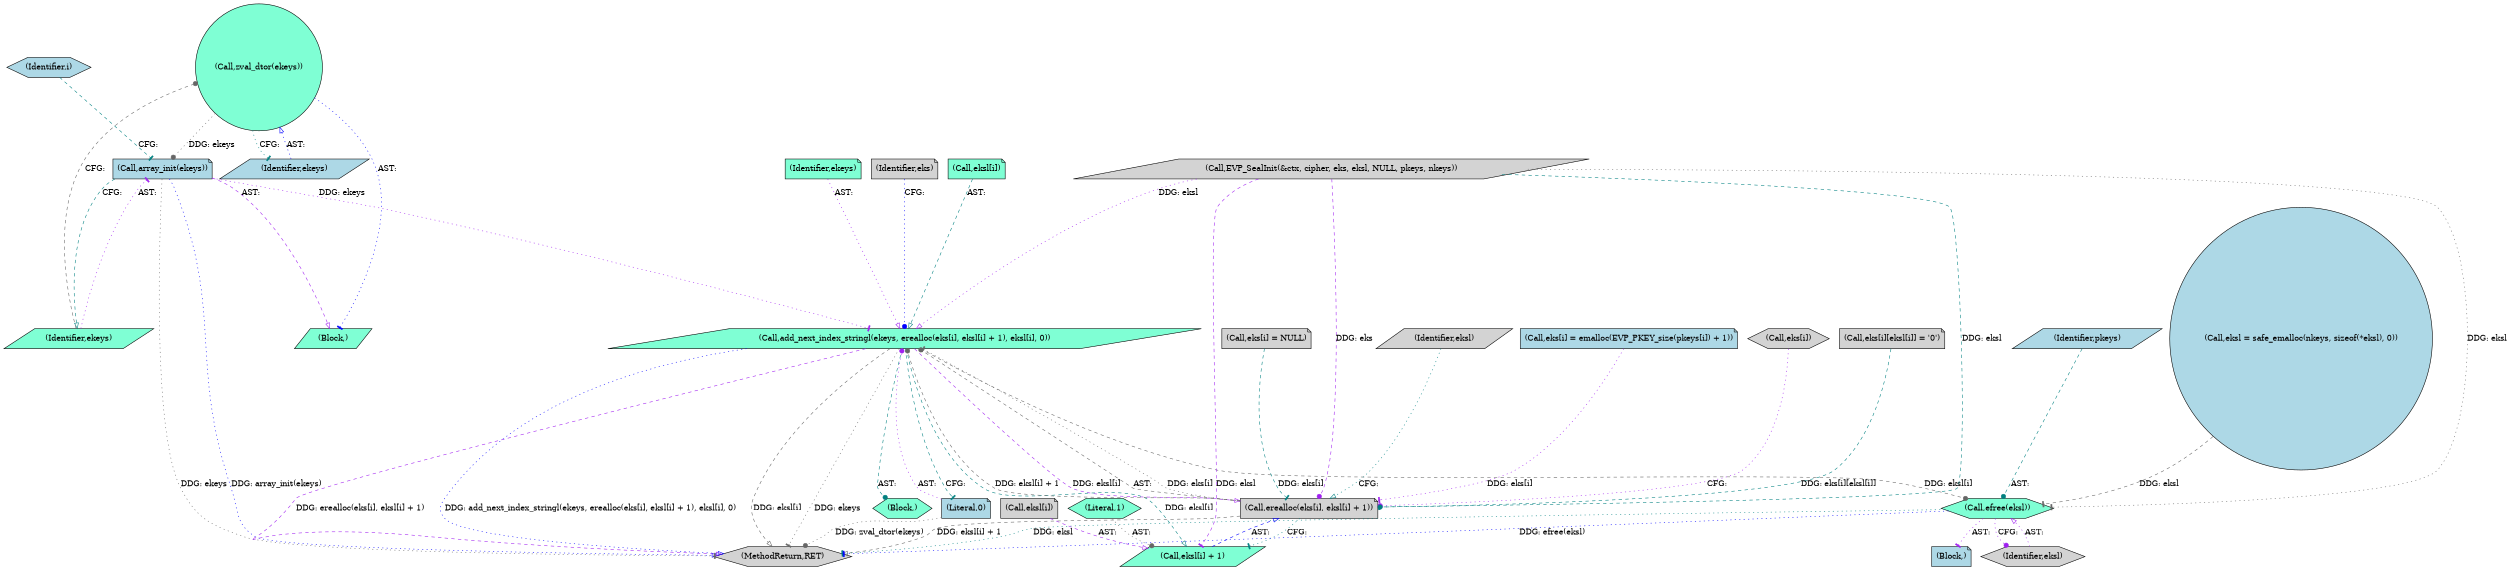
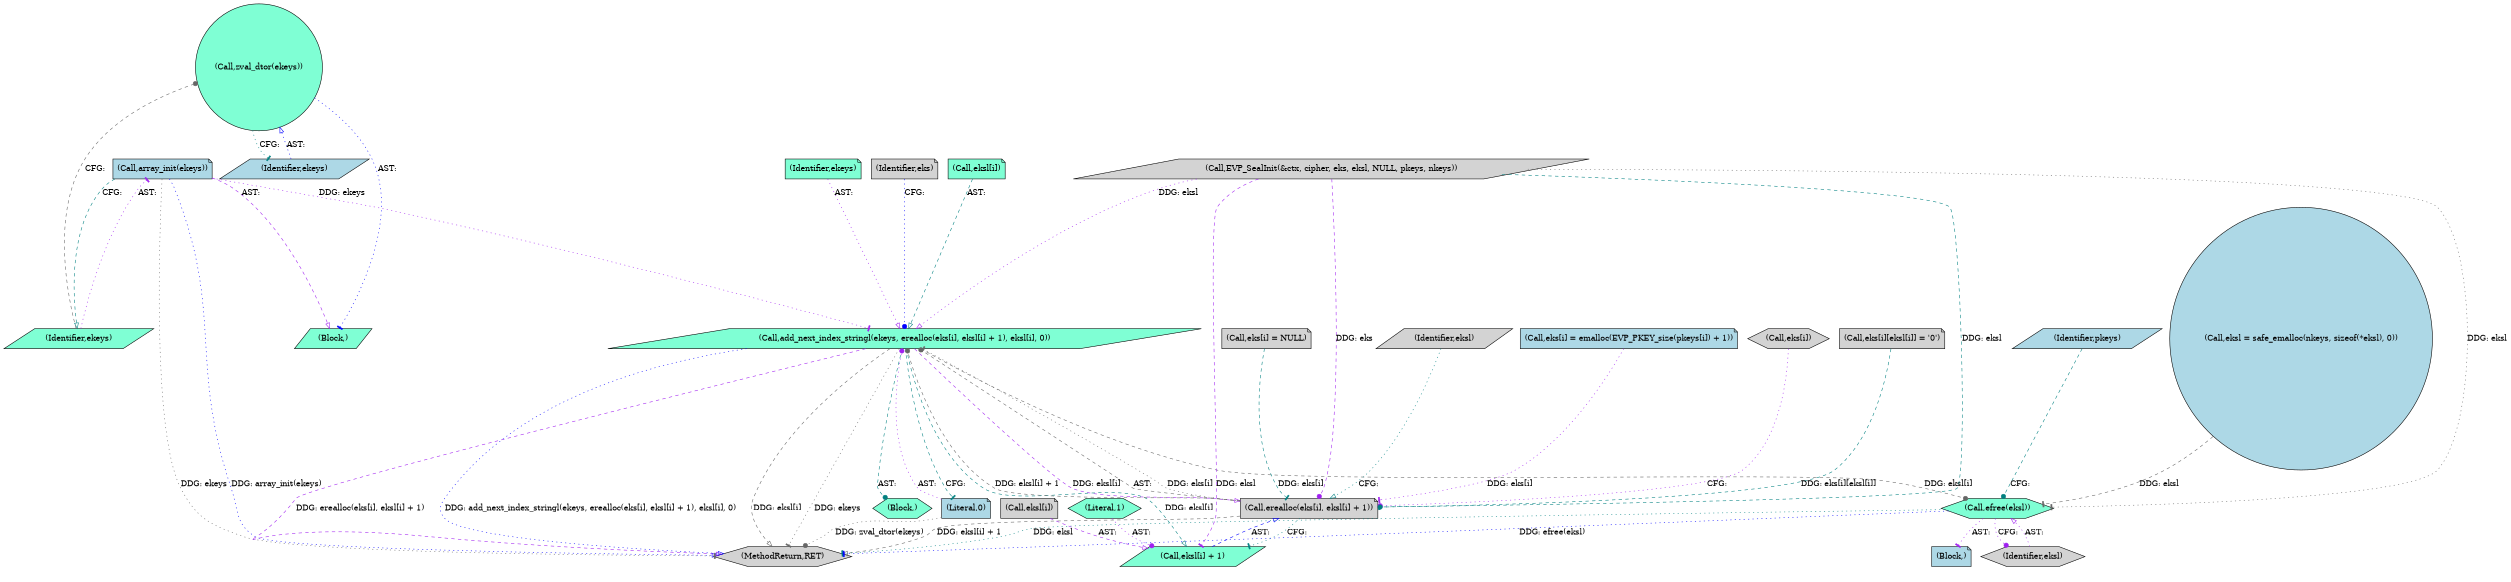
  digraph {
    node [fillcolor=aquamarine shape=note style=filled]
    edge [arrowhead=tee color=purple style=dotted]
    n1 [label="(Call,zval_dtor(ekeys))" shape=circle]
    n2 [fillcolor=lightblue label="(Call,array_init(ekeys))"]
    n3 [label="(Block,)" shape=parallelogram]
    n4 [fillcolor=lightblue label="(Identifier,ekeys)" shape=parallelogram]
    n5 [fillcolor=lightgrey label="(MethodReturn,RET)" shape=hexagon]
    n6 [label="(Call,add_next_index_stringl(ekeys, erealloc(eks[i], eksl[i] + 1), eksl[i], 0))" shape=parallelogram]
    n7 [label="(Identifier,ekeys)" shape=parallelogram]
    n8 [fillcolor=lightgrey label="(Call,erealloc(eks[i], eksl[i] + 1))"]
    n9 [label="(Call,eksl[i] + 1)" shape=parallelogram]
    n10 [label="(Call,efree(eksl))" shape=hexagon]
    n11 [label="(Block,)" shape=hexagon]
    n12 [fillcolor=lightblue label="(Literal,0)"]
    n13 [fillcolor=lightgrey label="(Identifier,eksl)" shape=hexagon]
    n14 [fillcolor=lightblue label="(Block,)"]
    n15 [label="(Literal,1)" shape=hexagon]
    n16 [fillcolor=lightgrey label="(Call,eks[i] = NULL)"]
    n17 [fillcolor=lightgrey label="(Call,EVP_SealInit(&ctx, cipher, eks, eksl, NULL, pkeys, nkeys))" shape=parallelogram]
    n18 [label="(Identifier,ekeys)"]
    n19 [fillcolor=lightgrey label="(Identifier,eks)"]
    n20 [fillcolor=lightgrey label="(Identifier,eksl)" shape=parallelogram]
    n21 [fillcolor=lightblue label="(Call,eks[i] = emalloc(EVP_PKEY_size(pkeys[i]) + 1))"]
    n22 [fillcolor=lightgrey label="(Call,eks[i])" shape=hexagon]
    n23 [fillcolor=lightblue label="(Identifier,pkeys)" shape=parallelogram]
    n24 [fillcolor=lightgrey label="(Call,eks[i][eksl[i]] = '\0')"]
-   n25 [fillcolor=lightblue label="(Identifier,i)" shape=hexagon]
    n26 [label="(Call,eksl[i])"]
    n27 [fillcolor=lightblue label="(Call,eksl = safe_emalloc(nkeys, sizeof(*eksl), 0))" shape=circle]
    n28 [fillcolor=lightgrey label="(Call,eksl[i])"]
-   n1 -> n2 [arrowhead=dot color=gray40 label="DDG: ekeys"]
    n1 -> n3 [color=blue label="AST: "]
    n1 -> n4 [color=teal label="CFG: "]
    n2 -> n3 [arrowhead=onormal label="AST: " style=dashed]
    n2 -> n5 [arrowhead=onormal color=blue label="DDG: array_init(ekeys)"]
    n2 -> n5 [color=gray40 label="DDG: ekeys"]
    n2 -> n6 [label="DDG: ekeys"]
    n2 -> n7 [arrowhead=onormal color=teal label="CFG: " style=dashed]
    n4 -> n1 [arrowhead=onormal color=blue label="AST: "]
    n6 -> n5 [color=gray40 label="DDG: ekeys"]
    n6 -> n5 [arrowhead=onormal label="DDG: erealloc(eks[i], eksl[i] + 1)" style=dashed]
    n6 -> n5 [arrowhead=onormal color=blue label="DDG: add_next_index_stringl(ekeys, erealloc(eks[i], eksl[i] + 1), eksl[i], 0)"]
    n6 -> n5 [arrowhead=onormal color=gray40 label="DDG: eksl[i]" style=dashed]
    n6 -> n8 [arrowhead=onormal label="DDG: eksl[i]" style=dashed]
    n6 -> n9 [arrowhead=onormal color=teal label="DDG: eksl[i]" style=dashed]
    n6 -> n10 [arrowhead=dot color=gray40 label="DDG: eksl[i]" style=dashed]
    n6 -> n11 [arrowhead=dot color=teal label="AST: " style=dashed]
    n6 -> n12 [color=teal label="CFG: " style=dashed]
    n7 -> n1 [arrowhead=dot color=gray40 label="CFG: " style=dashed]
    n7 -> n2 [label="AST: "]
    n8 -> n5 [arrowhead=onormal color=gray40 label="DDG: eksl[i] + 1" style=dashed]
    n8 -> n6 [arrowhead=dot color=gray40 label="AST: " style=dashed]
    n8 -> n6 [color=gray40 label="DDG: eks[i]"]
    n8 -> n6 [arrowhead=dot color=gray40 label="DDG: eksl[i] + 1" style=dashed]
    n8 -> n9 [color=teal label="CFG: "]
    n9 -> n8 [arrowhead=onormal color=blue label="AST: " style=dashed]
    n10 -> n5 [color=teal label="DDG: eksl"]
    n10 -> n5 [color=blue label="DDG: efree(eksl)"]
    n10 -> n13 [arrowhead=dot label="CFG: "]
    n10 -> n14 [label="AST: "]
    n12 -> n5 [arrowhead=dot color=gray40 label="DDG: zval_dtor(ekeys)"]
    n12 -> n6 [arrowhead=dot label="AST: "]
    n13 -> n10 [arrowhead=onormal label="AST: "]
-   n15 -> n9 [arrowhead=dot color=gray40 label="AST: "]
+   n15 -> n9 [arrowhead=dot label="AST: "]
    n16 -> n8 [color=teal label="DDG: eks[i]" style=dashed]
    n17 -> n6 [arrowhead=onormal label="DDG: eksl"]
    n17 -> n8 [arrowhead=dot label="DDG: eks" style=dashed]
    n17 -> n8 [color=teal label="DDG: eksl" style=dashed]
    n17 -> n9 [label="DDG: eksl" style=dashed]
    n17 -> n10 [color=gray40 label="DDG: eksl"]
    n18 -> n6 [arrowhead=onormal label="AST: "]
    n19 -> n6 [arrowhead=dot color=blue label="CFG: "]
    n20 -> n8 [arrowhead=onormal color=teal label="CFG: "]
    n21 -> n8 [label="DDG: eks[i]"]
    n22 -> n8 [arrowhead=dot label="CFG: "]
-   n23 -> n10 [arrowhead=dot color=teal label="AST: " style=dashed]
+   n23 -> n10 [arrowhead=dot color=teal label="CFG: " style=dashed]
    n24 -> n8 [arrowhead=dot color=teal label="DDG: eks[i][eksl[i]]" style=dashed]
-   n25 -> n2 [color=teal label="CFG: " style=dashed]
    n26 -> n6 [arrowhead=onormal color=teal label="AST: " style=dashed]
    n27 -> n10 [color=gray40 label="DDG: eksl" style=dashed]
    n28 -> n9 [arrowhead=onormal label="AST: " style=dashed]
  }
